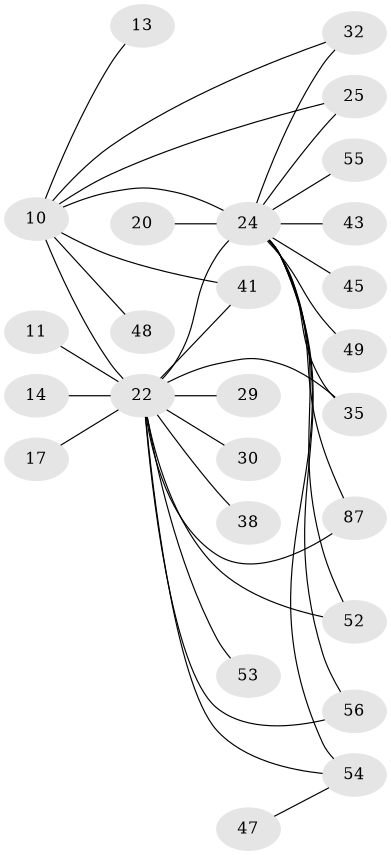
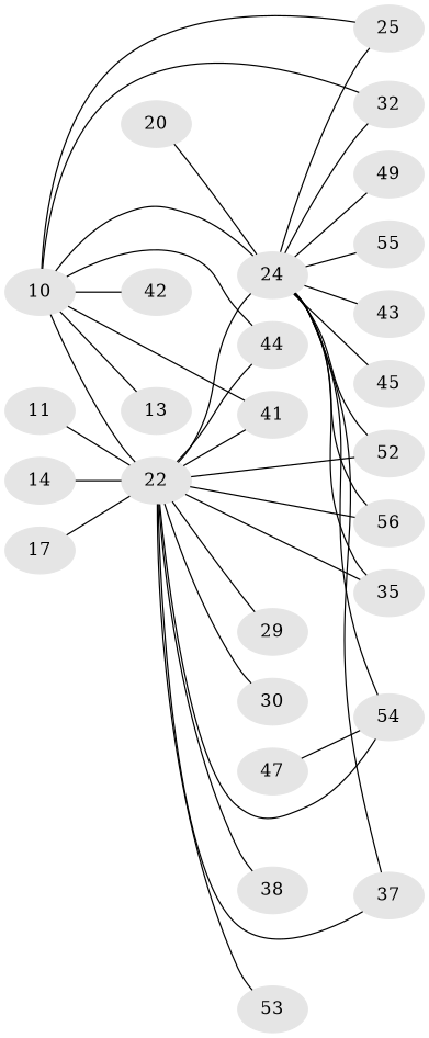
  graph {
    rankdir=LR
    node [color=gray90 style=filled]
    10 [super="+8"]
    13
    22 [super="+21+4"]
    24 [super="+23+9+5"]
    25
    32 [super="+19"]
    41
-   48
+   44 [super="+42+34"]
+   48 [label=42]
    29
    30
    35
-   37 [label=87]
+   37
    38
    52 [super="+40+51"]
    53
    54 [super="+18+50"]
    56 [super="+31+33+49"]
    55
    43
    45
    n22 [label=49]
    11
    14
    n25 [label=17]
    20
    47 [super="+17"]
    10 -- 13
    10 -- 22 [weight=8]
    10 -- 24 [weight=8]
    10 -- 25
    10 -- 32
    10 -- 41
+   10 -- 44
    10 -- 48 [weight=2]
    22 -- 24 [weight=20]
    22 -- 41
+   22 -- 44 [weight=4]
    22 -- 29
    22 -- 30 [weight=2]
    22 -- 35
    22 -- 37
    22 -- 38 [weight=2]
    22 -- 52 [weight=4]
    22 -- 53 [weight=2]
    22 -- 54 [weight=2]
    22 -- 56 [weight=4]
    24 -- 25
    24 -- 32 [weight=2]
    24 -- 35
    24 -- 37
    24 -- 52 [weight=2]
    24 -- 54 [weight=3]
    24 -- 56 [weight=2]
    24 -- 55
    24 -- 43 [weight=2]
    24 -- 45
    24 -- n22 [weight=2]
    11 -- 22 [weight=2]
    14 -- 22 [weight=2]
    n25 -- 22 [weight=2]
    20 -- 24 [weight=2]
    47 -- 54
  }
